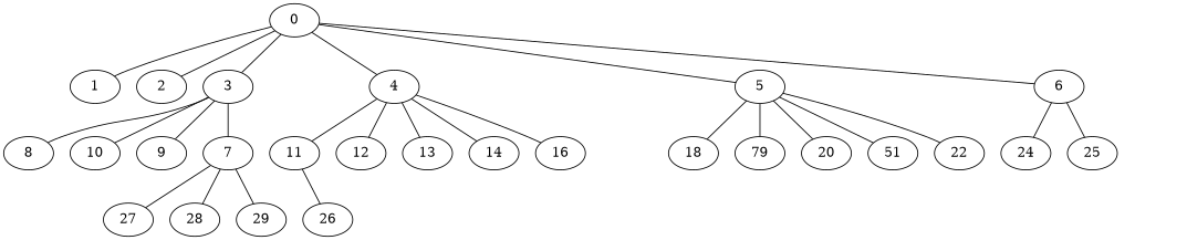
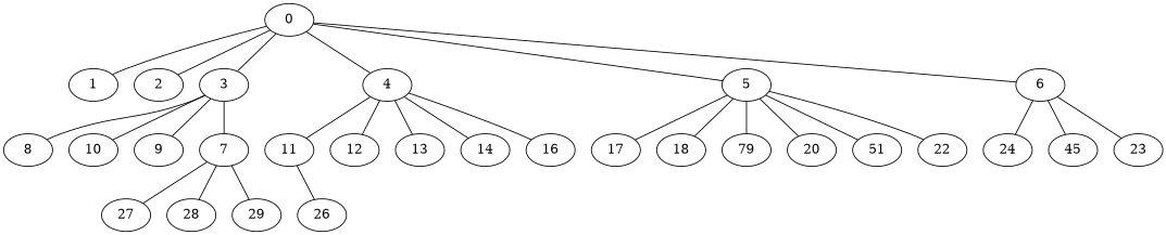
  graph {
    0
    1
    2
    3
    4
    5
    6
    8
    10
    9
    7
    11
    12
    13
    14
    16
+   17
    18
    n19 [label=79]
    20
    n21 [label=51]
    22
    24
-   25
+   25 [label=45]
+   23
    27
    28
    29
    26
    0 -- 1
    0 -- 2
    0 -- 3
    0 -- 4
    0 -- 5
    0 -- 6
    3 -- 8
    3 -- 10
    3 -- 9
    3 -- 7
    4 -- 11
    4 -- 12
    4 -- 13
    4 -- 14
    4 -- 16
+   5 -- 17
    5 -- 18
    5 -- n19
    5 -- 20
    5 -- n21
    5 -- 22
    6 -- 24
    6 -- 25
+   6 -- 23
    7 -- 27
    7 -- 28
    7 -- 29
    11 -- 26
  }
